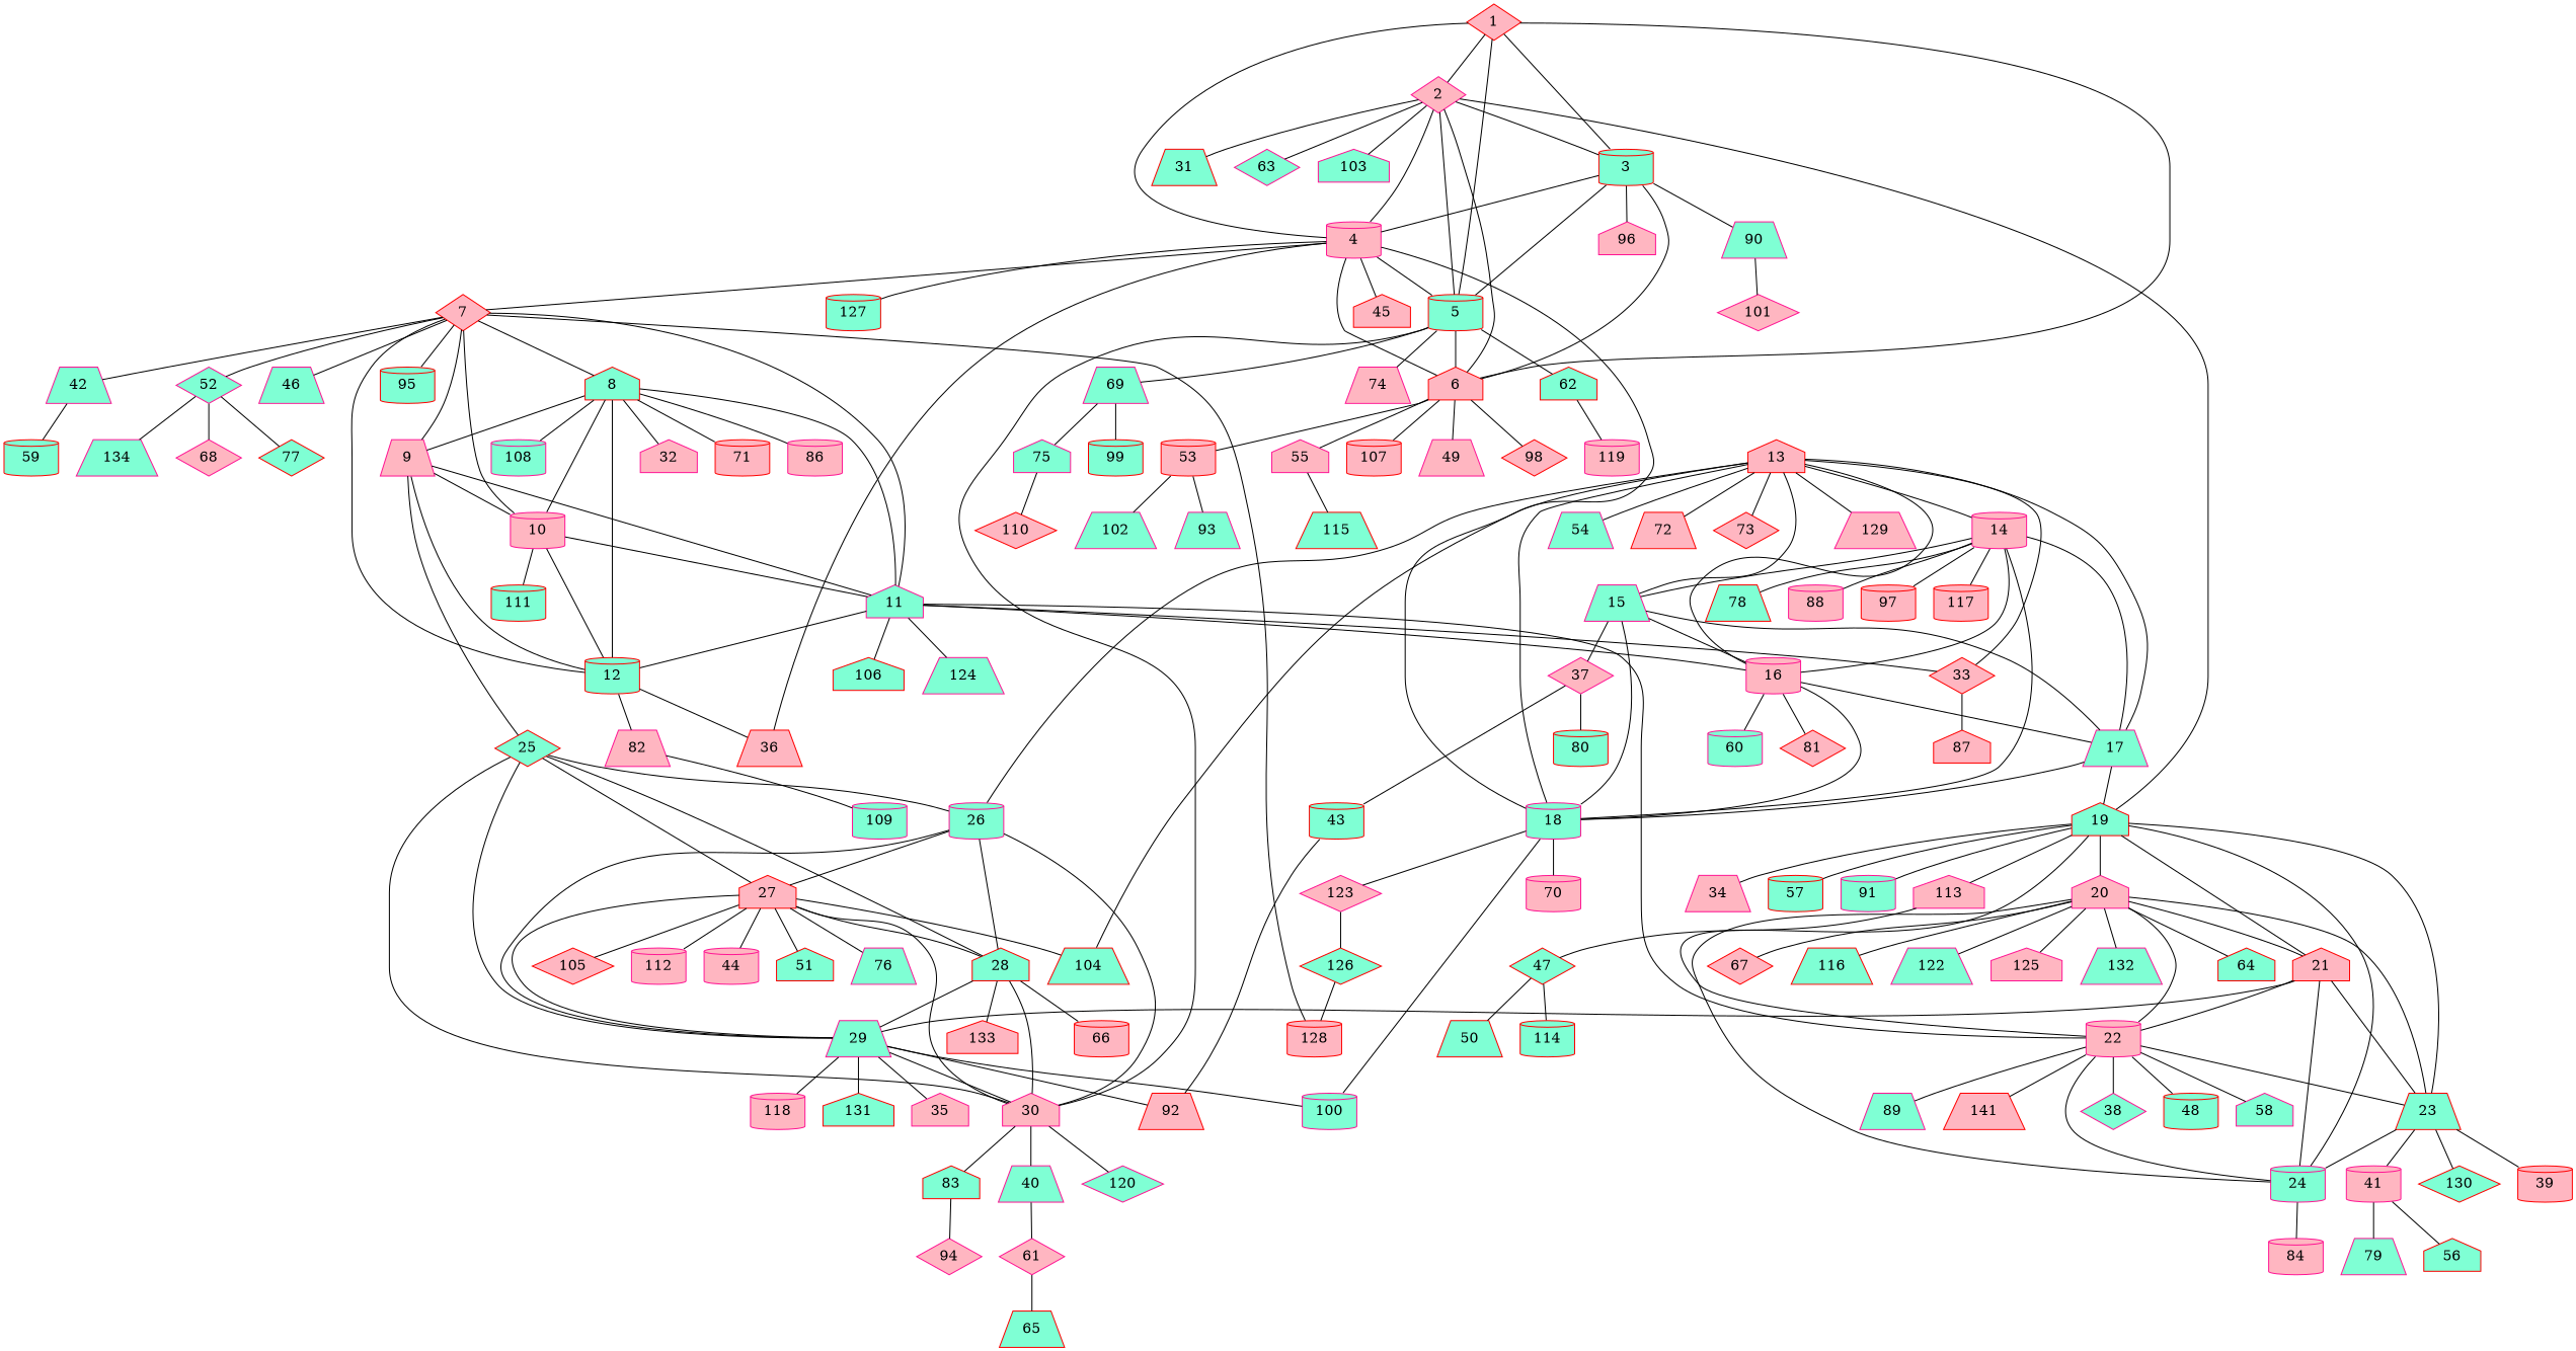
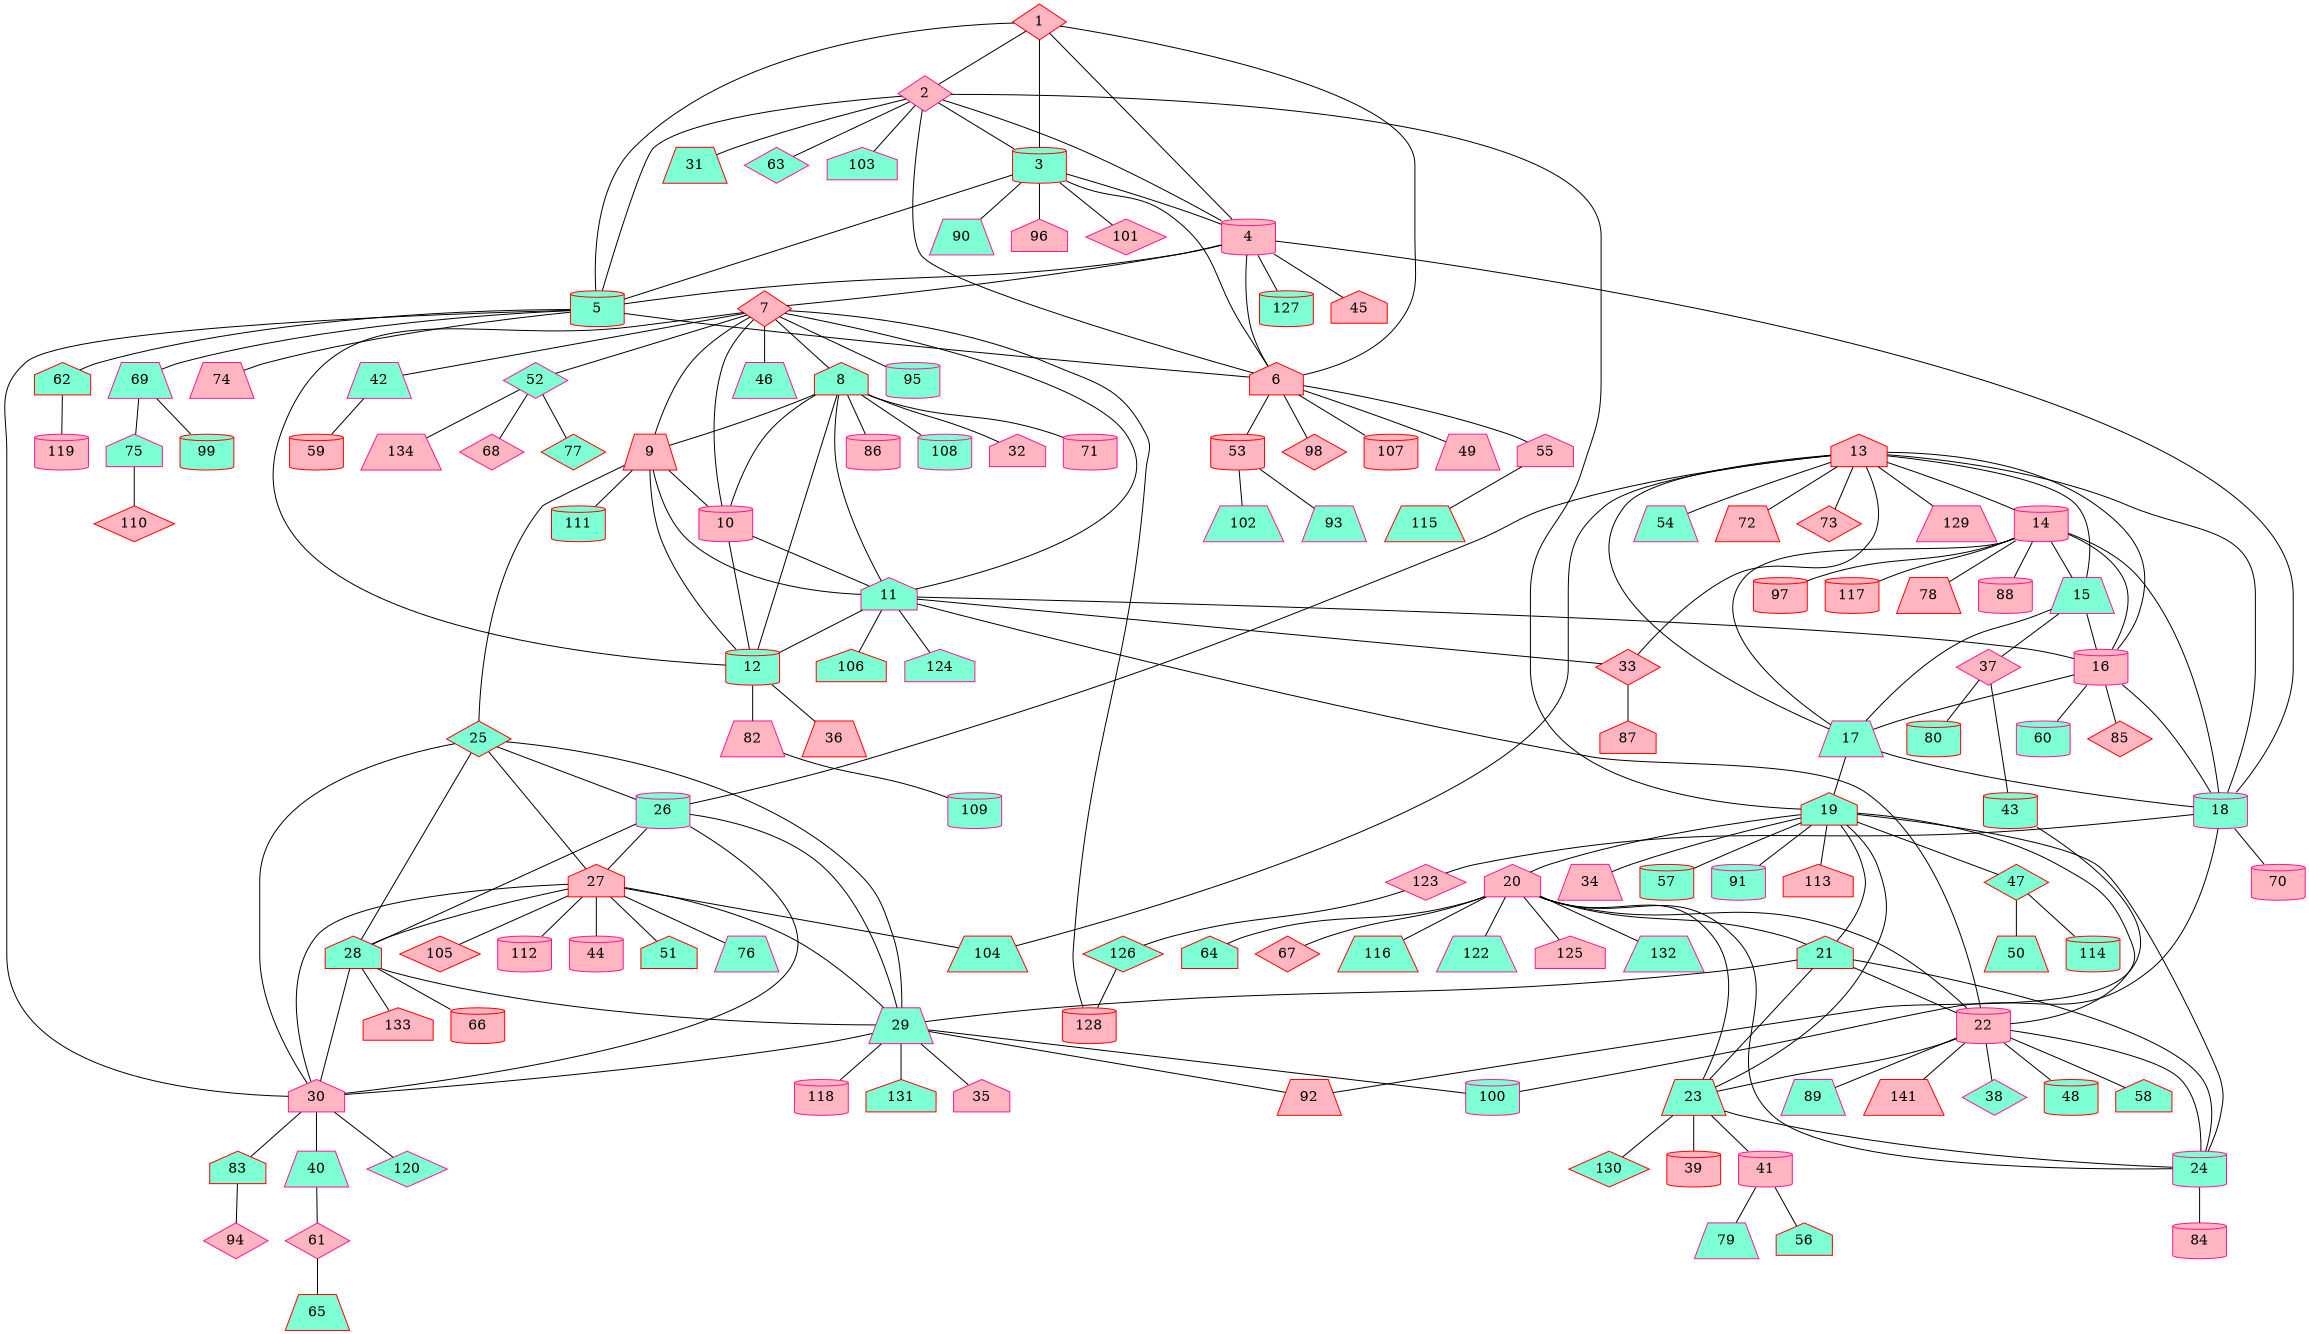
  graph {
    node [color=deeppink fillcolor=aquamarine shape=cylinder style=filled]
    1 [color=red fillcolor=lightpink shape=diamond]
    2 [fillcolor=lightpink shape=diamond]
    3 [color=red]
    4 [fillcolor=lightpink]
    5 [color=red]
    6 [color=red fillcolor=lightpink shape=house]
    19 [color=red shape=house]
    31 [color=red shape=trapezium]
    63 [shape=diamond]
    103 [shape=house]
    90 [shape=trapezium]
    96 [fillcolor=lightpink shape=house]
    101 [fillcolor=lightpink shape=diamond]
    7 [color=red fillcolor=lightpink shape=diamond]
    18
    36 [color=red fillcolor=lightpink shape=trapezium]
    45 [color=red fillcolor=lightpink shape=house]
    127 [color=red]
    30 [fillcolor=lightpink shape=house]
    62 [color=red shape=house]
    69 [shape=trapezium]
    74 [fillcolor=lightpink shape=trapezium]
    49 [fillcolor=lightpink shape=trapezium]
    53 [color=red fillcolor=lightpink]
    55 [fillcolor=lightpink shape=house]
    98 [color=red fillcolor=lightpink shape=diamond]
    107 [color=red fillcolor=lightpink]
    22 [fillcolor=lightpink]
    20 [fillcolor=lightpink shape=house]
-   21 [color=red fillcolor=lightpink shape=house]
+   21 [color=red shape=house]
    23 [color=red shape=trapezium]
    24
    34 [fillcolor=lightpink shape=trapezium]
    47 [color=red shape=diamond]
    57 [color=red]
    91
-   113 [fillcolor=lightpink shape=house]
+   113 [color=red fillcolor=lightpink shape=house]
    8 [color=red shape=house]
-   9 [fillcolor=lightpink shape=trapezium]
+   9 [color=red fillcolor=lightpink shape=trapezium]
    10 [fillcolor=lightpink]
    11 [shape=house]
    12 [color=red]
    42 [shape=trapezium]
    46 [shape=trapezium]
    52 [shape=diamond]
-   95 [color=red]
+   95
    128 [color=red fillcolor=lightpink]
    70 [fillcolor=lightpink]
    100
    123 [fillcolor=lightpink shape=diamond]
    40 [shape=trapezium]
    83 [color=red shape=house]
    120 [shape=diamond]
    119 [fillcolor=lightpink]
    75 [shape=house]
    99 [color=red]
    93 [shape=trapezium]
    102 [shape=trapezium]
    115 [color=red shape=trapezium]
    32 [fillcolor=lightpink shape=house]
-   71 [color=red fillcolor=lightpink]
+   71 [fillcolor=lightpink]
    86 [fillcolor=lightpink]
    108
    25 [color=red shape=diamond]
    111 [color=red]
    16 [fillcolor=lightpink]
    33 [color=red fillcolor=lightpink shape=diamond]
    106 [color=red shape=house]
-   124 [shape=trapezium]
+   124 [shape=house]
    82 [fillcolor=lightpink shape=trapezium]
-   59 [color=red]
+   59 [color=red fillcolor=lightpink]
    68 [fillcolor=lightpink shape=diamond]
    77 [color=red shape=diamond]
-   134 [shape=trapezium]
+   134 [fillcolor=lightpink shape=trapezium]
    26
    29 [shape=trapezium]
    27 [color=red fillcolor=lightpink shape=house]
    28 [color=red shape=house]
    17 [shape=trapezium]
    60
-   81 [color=red fillcolor=lightpink shape=diamond]
+   81 [color=red fillcolor=lightpink shape=diamond label=85]
    38 [shape=diamond]
    48 [color=red]
-   58 [shape=house]
+   58 [color=red shape=house]
    89 [shape=trapezium]
    n86 [color=red fillcolor=lightpink label=141 shape=trapezium]
    87 [color=red fillcolor=lightpink shape=house]
    109
    13 [color=red fillcolor=lightpink shape=house]
    14 [fillcolor=lightpink]
    15 [shape=trapezium]
    54 [shape=trapezium]
    72 [color=red fillcolor=lightpink shape=trapezium]
    73 [color=red fillcolor=lightpink shape=diamond]
    104 [color=red shape=trapezium]
    129 [fillcolor=lightpink shape=trapezium]
-   78 [color=red shape=trapezium]
+   78 [color=red fillcolor=lightpink shape=trapezium]
    88 [fillcolor=lightpink]
    97 [color=red fillcolor=lightpink]
    117 [color=red fillcolor=lightpink]
    37 [fillcolor=lightpink shape=diamond]
    43 [color=red]
    80 [color=red]
    126 [color=red shape=diamond]
    64 [color=red shape=house]
    67 [color=red fillcolor=lightpink shape=diamond]
    116 [color=red shape=trapezium]
    122 [shape=trapezium]
    125 [fillcolor=lightpink shape=house]
    132 [shape=trapezium]
    39 [color=red fillcolor=lightpink]
    41 [fillcolor=lightpink]
    130 [color=red shape=diamond]
    84 [fillcolor=lightpink]
    50 [color=red shape=trapezium]
    114 [color=red]
    35 [fillcolor=lightpink shape=house]
    92 [color=red fillcolor=lightpink shape=trapezium]
    118 [fillcolor=lightpink]
    131 [color=red shape=house]
    56 [color=red shape=house]
    79 [shape=trapezium]
    44 [fillcolor=lightpink]
    51 [color=red shape=house]
    76 [shape=trapezium]
    105 [color=red fillcolor=lightpink shape=diamond]
    112 [fillcolor=lightpink]
    66 [color=red fillcolor=lightpink]
    133 [color=red fillcolor=lightpink shape=house]
    61 [fillcolor=lightpink shape=diamond]
    94 [fillcolor=lightpink shape=diamond]
    65 [color=red shape=trapezium]
    110 [color=red fillcolor=lightpink shape=diamond]
    1 -- 2
    1 -- 3
    1 -- 4
    1 -- 5
    1 -- 6
    2 -- 3
    2 -- 4
    2 -- 5
    2 -- 6
    2 -- 19
    2 -- 31
    2 -- 63
    2 -- 103
    3 -- 4
    3 -- 5
    3 -- 6
    3 -- 90
    3 -- 96
-   90 -- 101
+   3 -- 101
    4 -- 5
    4 -- 6
    4 -- 7
    4 -- 18
-   4 -- 36
    4 -- 45
    4 -- 127
    5 -- 6
    5 -- 30
    5 -- 62
    5 -- 69
    5 -- 74
    6 -- 49
    6 -- 53
    6 -- 55
    6 -- 98
    6 -- 107
    19 -- 22
    19 -- 20
    19 -- 21
    19 -- 23
    19 -- 24
    19 -- 34
-   113 -- 47
+   19 -- 47
    19 -- 57
    19 -- 91
    19 -- 113
    7 -- 8
    7 -- 9
    7 -- 10
    7 -- 11
    7 -- 12
    7 -- 42
    7 -- 46
    7 -- 52
    7 -- 95
    7 -- 128
    18 -- 70
    18 -- 100
    18 -- 123
    30 -- 40
    30 -- 83
    30 -- 120
    62 -- 119
    69 -- 75
    69 -- 99
    53 -- 93
    53 -- 102
    55 -- 115
    22 -- 23
    22 -- 24
    22 -- 38
    22 -- 48
    22 -- 58
    22 -- 89
    22 -- n86
    20 -- 22
    20 -- 21
    20 -- 23
    20 -- 24
    20 -- 64
    20 -- 67
    20 -- 116
    20 -- 122
    20 -- 125
    20 -- 132
    21 -- 22
    21 -- 23
    21 -- 24
    21 -- 29
    23 -- 24
    23 -- 39
    23 -- 41
    23 -- 130
    24 -- 84
    47 -- 50
    47 -- 114
    8 -- 9
    8 -- 10
    8 -- 11
    8 -- 12
    8 -- 32
    8 -- 71
    8 -- 86
    8 -- 108
    9 -- 10
    9 -- 11
    9 -- 12
    9 -- 25
    10 -- 11
    10 -- 12
-   10 -- 111
+   9 -- 111
    11 -- 22
    11 -- 12
    11 -- 16
    11 -- 33
    11 -- 106
    11 -- 124
    12 -- 36
    12 -- 82
    42 -- 59
    52 -- 68
    52 -- 77
    52 -- 134
    123 -- 126
    40 -- 61
    83 -- 94
    75 -- 110
    25 -- 30
    25 -- 26
    25 -- 29
    25 -- 27
    25 -- 28
    16 -- 18
    16 -- 17
    16 -- 60
    16 -- 81
    33 -- 87
    82 -- 109
    26 -- 30
    26 -- 29
    26 -- 27
    26 -- 28
    29 -- 30
    29 -- 100
    29 -- 35
    29 -- 92
    29 -- 118
    29 -- 131
    27 -- 30
    27 -- 29
    27 -- 28
    27 -- 104
    27 -- 44
    27 -- 51
    27 -- 76
    27 -- 105
    27 -- 112
    28 -- 30
    28 -- 29
    28 -- 66
    28 -- 133
    17 -- 19
    17 -- 18
    13 -- 18
    13 -- 16
    13 -- 33
    13 -- 26
    13 -- 17
    13 -- 14
    13 -- 15
    13 -- 54
    13 -- 72
    13 -- 73
    13 -- 104
    13 -- 129
    14 -- 18
    14 -- 16
    14 -- 17
    14 -- 15
    14 -- 78
    14 -- 88
    14 -- 97
    14 -- 117
-   15 -- 18
    15 -- 16
    15 -- 17
    15 -- 37
    37 -- 43
    37 -- 80
    43 -- 92
    126 -- 128
    41 -- 56
    41 -- 79
    61 -- 65
  }
